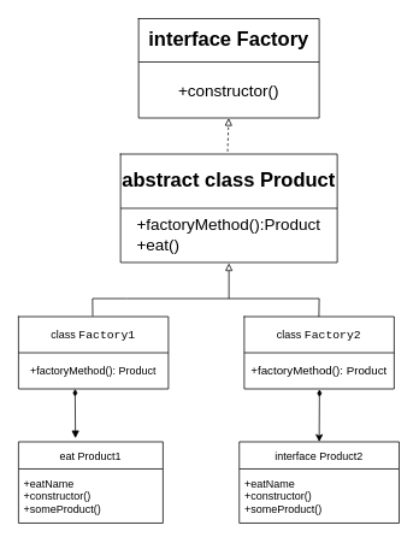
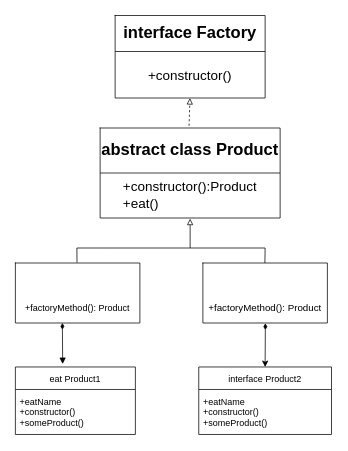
  <mxCell id="0" />
  <mxCell id="1" parent="0" />
  <mxCell id="2" value="" style="endArrow=block;html=1;rounded=0;fontSize=22;endFill=0;entryX=0.499;entryY=1.002;entryDx=0;entryDy=0;entryPerimeter=0;exitX=0.494;exitY=-0.048;exitDx=0;exitDy=0;exitPerimeter=0;dashed=1;" parent="1" source="13" target="10" edge="1"><mxGeometry width="50" height="50" relative="1" as="geometry"><mxPoint x="23" y="208.48" as="sourcePoint" /><mxPoint x="203" y="110" as="targetPoint" /></mxGeometry></mxCell>
  <mxCell id="3" value="" style="endArrow=block;html=1;rounded=0;fontSize=22;endFill=0;entryX=0.5;entryY=1.015;entryDx=0;entryDy=0;entryPerimeter=0;" parent="1" target="15" edge="1"><mxGeometry width="50" height="50" relative="1" as="geometry"><mxPoint x="253" y="330" as="sourcePoint" /><mxPoint x="23" y="290" as="targetPoint" /><Array as="points"><mxPoint x="253" y="300" /></Array></mxGeometry></mxCell>
  <mxCell id="4" value="" style="endArrow=none;html=1;rounded=0;fontSize=22;exitX=0.495;exitY=-0.014;exitDx=0;exitDy=0;exitPerimeter=0;" parent="1" source="23" edge="1"><mxGeometry width="50" height="50" relative="1" as="geometry"><mxPoint x="-48.44" y="379.88" as="sourcePoint" /><mxPoint x="353" y="330" as="targetPoint" /><Array as="points"><mxPoint x="102" y="330" /><mxPoint x="140" y="330" /></Array></mxGeometry></mxCell>
  <mxCell id="5" value="" style="endArrow=none;html=1;rounded=0;fontSize=22;exitX=0.498;exitY=0.017;exitDx=0;exitDy=0;exitPerimeter=0;" parent="1" source="18" edge="1"><mxGeometry width="50" height="50" relative="1" as="geometry"><mxPoint x="553" y="350" as="sourcePoint" /><mxPoint x="353" y="330" as="targetPoint" /></mxGeometry></mxCell>
  <mxCell id="6" value="" style="endArrow=classic;html=1;rounded=0;fontSize=16;entryX=0.5;entryY=0;entryDx=0;entryDy=0;exitX=0.502;exitY=1.01;exitDx=0;exitDy=0;startArrow=diamondThin;startFill=1;exitPerimeter=0;" parent="1" source="20" target="30" edge="1"><mxGeometry width="50" height="50" relative="1" as="geometry"><mxPoint x="553" y="410" as="sourcePoint" /><mxPoint x="353" y="490" as="targetPoint" /></mxGeometry></mxCell>
  <mxCell id="7" value="" style="shape=table;startSize=0;container=1;collapsible=0;childLayout=tableLayout;" parent="1" vertex="1"><mxGeometry x="153" y="20" width="200" height="110" as="geometry" /></mxCell>
  <mxCell id="8" value="" style="shape=partialRectangle;collapsible=0;dropTarget=0;pointerEvents=0;fillColor=none;top=0;left=0;bottom=0;right=0;points=[[0,0.5],[1,0.5]];portConstraint=eastwest;" parent="7" vertex="1"><mxGeometry width="200" height="48" as="geometry" /></mxCell>
  <mxCell id="9" value="&lt;b style=&quot;font-size: 22px&quot;&gt;interface Factory&lt;/b&gt;" style="shape=partialRectangle;html=1;whiteSpace=wrap;connectable=0;overflow=hidden;fillColor=none;top=0;left=0;bottom=0;right=0;pointerEvents=1;" parent="8" vertex="1"><mxGeometry width="200" height="48" as="geometry"><mxRectangle width="200" height="48" as="alternateBounds" /></mxGeometry></mxCell>
  <mxCell id="10" value="" style="shape=partialRectangle;collapsible=0;dropTarget=0;pointerEvents=0;fillColor=none;top=0;left=0;bottom=0;right=0;points=[[0,0.5],[1,0.5]];portConstraint=eastwest;" parent="7" vertex="1"><mxGeometry y="48" width="200" height="62" as="geometry" /></mxCell>
  <mxCell id="11" value="&lt;div style=&quot;font-size: 22px ; text-align: left&quot;&gt;&lt;font style=&quot;font-size: 18px&quot;&gt;+constructor()&lt;/font&gt;&lt;/div&gt;" style="shape=partialRectangle;html=1;whiteSpace=wrap;connectable=0;overflow=hidden;fillColor=none;top=0;left=0;bottom=0;right=0;pointerEvents=1;" parent="10" vertex="1"><mxGeometry width="200" height="62" as="geometry"><mxRectangle width="200" height="62" as="alternateBounds" /></mxGeometry></mxCell>
  <mxCell id="12" value="" style="shape=table;startSize=0;container=1;collapsible=0;childLayout=tableLayout;" parent="1" vertex="1"><mxGeometry x="133" y="170" width="240" height="120" as="geometry" /></mxCell>
  <mxCell id="13" value="" style="shape=partialRectangle;collapsible=0;dropTarget=0;pointerEvents=0;fillColor=none;top=0;left=0;bottom=0;right=0;points=[[0,0.5],[1,0.5]];portConstraint=eastwest;" parent="12" vertex="1"><mxGeometry width="240" height="60" as="geometry" /></mxCell>
  <mxCell id="14" value="&lt;b style=&quot;font-size: 22px&quot;&gt;abstract class Product&lt;/b&gt;" style="shape=partialRectangle;html=1;whiteSpace=wrap;connectable=0;overflow=hidden;fillColor=none;top=0;left=0;bottom=0;right=0;pointerEvents=1;" parent="13" vertex="1"><mxGeometry width="240" height="60" as="geometry"><mxRectangle width="240" height="60" as="alternateBounds" /></mxGeometry></mxCell>
  <mxCell id="15" value="" style="shape=partialRectangle;collapsible=0;dropTarget=0;pointerEvents=0;fillColor=none;top=0;left=0;bottom=0;right=0;points=[[0,0.5],[1,0.5]];portConstraint=eastwest;" parent="12" vertex="1"><mxGeometry y="60" width="240" height="60" as="geometry" /></mxCell>
- <mxCell id="16" value="&lt;div style=&quot;text-align: left&quot;&gt;&lt;span style=&quot;font-size: 18px&quot;&gt;+factoryMethod():Product&lt;/span&gt;&lt;/div&gt;&lt;font style=&quot;font-size: 18px&quot;&gt;&lt;div style=&quot;text-align: left&quot;&gt;+eat()&lt;/div&gt;&lt;/font&gt;" style="shape=partialRectangle;html=1;whiteSpace=wrap;connectable=0;overflow=hidden;fillColor=none;top=0;left=0;bottom=0;right=0;pointerEvents=1;" parent="15" vertex="1"><mxGeometry width="240" height="60" as="geometry"><mxRectangle width="240" height="60" as="alternateBounds" /></mxGeometry></mxCell>
+ <mxCell id="16" value="&lt;div style=&quot;text-align: left&quot;&gt;&lt;span style=&quot;font-size: 18px&quot;&gt;+constructor():Product&lt;/span&gt;&lt;/div&gt;&lt;font style=&quot;font-size: 18px&quot;&gt;&lt;div style=&quot;text-align: left&quot;&gt;+eat()&lt;/div&gt;&lt;/font&gt;" style="shape=partialRectangle;html=1;whiteSpace=wrap;connectable=0;overflow=hidden;fillColor=none;top=0;left=0;bottom=0;right=0;pointerEvents=1;" parent="15" vertex="1"><mxGeometry width="240" height="60" as="geometry"><mxRectangle width="240" height="60" as="alternateBounds" /></mxGeometry></mxCell>
  <mxCell id="17" value="" style="shape=table;startSize=0;container=1;collapsible=0;childLayout=tableLayout;" parent="1" vertex="1"><mxGeometry x="270" y="350" width="166" height="80" as="geometry" /></mxCell>
  <mxCell id="18" value="" style="shape=partialRectangle;collapsible=0;dropTarget=0;pointerEvents=0;fillColor=none;top=0;left=0;bottom=0;right=0;points=[[0,0.5],[1,0.5]];portConstraint=eastwest;" parent="17" vertex="1"><mxGeometry width="166" height="40" as="geometry" /></mxCell>
- <mxCell id="19" value="class &lt;font face=&quot;menlo, monaco, courier new, monospace&quot;&gt;&lt;span style=&quot;font-size: 13px&quot;&gt;Factory2&lt;/span&gt;&lt;/font&gt;" style="shape=partialRectangle;html=1;whiteSpace=wrap;connectable=0;overflow=hidden;fillColor=none;top=0;left=0;bottom=0;right=0;pointerEvents=1;" parent="18" vertex="1"><mxGeometry width="166" height="40" as="geometry"><mxRectangle width="166" height="40" as="alternateBounds" /></mxGeometry></mxCell>
  <mxCell id="20" value="" style="shape=partialRectangle;collapsible=0;dropTarget=0;pointerEvents=0;fillColor=none;top=0;left=0;bottom=0;right=0;points=[[0,0.5],[1,0.5]];portConstraint=eastwest;" parent="17" vertex="1"><mxGeometry y="40" width="166" height="40" as="geometry" /></mxCell>
  <mxCell id="21" value="&lt;div style=&quot;font-family: &amp;#34;menlo&amp;#34; , &amp;#34;monaco&amp;#34; , &amp;#34;courier new&amp;#34; , monospace ; font-size: 13px ; text-align: left ; line-height: 18px&quot;&gt;&lt;span style=&quot;font-family: &amp;#34;helvetica&amp;#34;&quot;&gt;+factoryMethod(): Product&lt;/span&gt;&lt;br&gt;&lt;/div&gt;" style="shape=partialRectangle;html=1;whiteSpace=wrap;connectable=0;overflow=hidden;fillColor=none;top=0;left=0;bottom=0;right=0;pointerEvents=1;" parent="20" vertex="1"><mxGeometry width="166" height="40" as="geometry"><mxRectangle width="166" height="40" as="alternateBounds" /></mxGeometry></mxCell>
  <mxCell id="22" value="" style="shape=table;startSize=0;container=1;collapsible=0;childLayout=tableLayout;" parent="1" vertex="1"><mxGeometry x="20" y="350" width="166" height="80" as="geometry" /></mxCell>
  <mxCell id="23" value="" style="shape=partialRectangle;collapsible=0;dropTarget=0;pointerEvents=0;fillColor=none;top=0;left=0;bottom=0;right=0;points=[[0,0.5],[1,0.5]];portConstraint=eastwest;" parent="22" vertex="1"><mxGeometry width="166" height="40" as="geometry" /></mxCell>
- <mxCell id="24" value="&lt;div style=&quot;text-align: left&quot;&gt;&lt;span&gt;class &lt;font face=&quot;menlo, monaco, courier new, monospace&quot;&gt;&lt;span style=&quot;font-size: 13px&quot;&gt;Factory1&lt;/span&gt;&lt;/font&gt;&lt;/span&gt;&lt;/div&gt;" style="shape=partialRectangle;html=1;whiteSpace=wrap;connectable=0;overflow=hidden;fillColor=none;top=0;left=0;bottom=0;right=0;pointerEvents=1;" parent="23" vertex="1"><mxGeometry width="166" height="40" as="geometry"><mxRectangle width="166" height="40" as="alternateBounds" /></mxGeometry></mxCell>
  <mxCell id="25" value="" style="shape=partialRectangle;collapsible=0;dropTarget=0;pointerEvents=0;fillColor=none;top=0;left=0;bottom=0;right=0;points=[[0,0.5],[1,0.5]];portConstraint=eastwest;" parent="22" vertex="1"><mxGeometry y="40" width="166" height="40" as="geometry" /></mxCell>
  <mxCell id="26" value="&lt;div style=&quot;text-align: left ; line-height: 18px&quot;&gt;+factoryMethod(): Product&lt;/div&gt;" style="shape=partialRectangle;html=1;whiteSpace=wrap;connectable=0;overflow=hidden;fillColor=none;top=0;left=0;bottom=0;right=0;pointerEvents=1;" parent="25" vertex="1"><mxGeometry width="166" height="40" as="geometry"><mxRectangle width="166" height="40" as="alternateBounds" /></mxGeometry></mxCell>
  <mxCell id="27" value="eat Product1" style="swimlane;fontStyle=0;childLayout=stackLayout;horizontal=1;startSize=30;horizontalStack=0;resizeParent=1;resizeParentMax=0;resizeLast=0;collapsible=1;marginBottom=0;" parent="1" vertex="1"><mxGeometry x="20" y="488.64" width="160" height="90" as="geometry"><mxRectangle x="110" y="480" width="140" height="30" as="alternateBounds" /></mxGeometry></mxCell>
  <mxCell id="28" value="+eatName&#10;+constructor()&#10;+someProduct()" style="text;strokeColor=none;fillColor=none;align=left;verticalAlign=middle;spacingLeft=4;spacingRight=4;overflow=hidden;points=[[0,0.5],[1,0.5]];portConstraint=eastwest;rotatable=0;" parent="27" vertex="1"><mxGeometry y="30" width="160" height="60" as="geometry" /></mxCell>
  <mxCell id="29" value="" style="endArrow=block;html=1;rounded=0;fontSize=16;exitX=0.498;exitY=1.034;exitDx=0;exitDy=0;startArrow=diamondThin;startFill=1;exitPerimeter=0;endFill=1;entryX=0.394;entryY=-0.044;entryDx=0;entryDy=0;entryPerimeter=0;" parent="1" target="27" edge="1"><mxGeometry width="50" height="50" relative="1" as="geometry"><mxPoint x="82.668" y="430" as="sourcePoint" /><mxPoint x="83" y="478.64" as="targetPoint" /></mxGeometry></mxCell>
  <mxCell id="30" value="interface Product2" style="swimlane;fontStyle=0;childLayout=stackLayout;horizontal=1;startSize=30;horizontalStack=0;resizeParent=1;resizeParentMax=0;resizeLast=0;collapsible=1;marginBottom=0;" parent="1" vertex="1"><mxGeometry x="264.5" y="488.64" width="177" height="90" as="geometry"><mxRectangle x="315" y="480" width="130" height="30" as="alternateBounds" /></mxGeometry></mxCell>
  <mxCell id="31" value="+eatName&#10;+constructor()&#10;+someProduct()" style="text;strokeColor=none;fillColor=none;align=left;verticalAlign=middle;spacingLeft=4;spacingRight=4;overflow=hidden;points=[[0,0.5],[1,0.5]];portConstraint=eastwest;rotatable=0;" parent="30" vertex="1"><mxGeometry y="30" width="177" height="60" as="geometry" /></mxCell>
